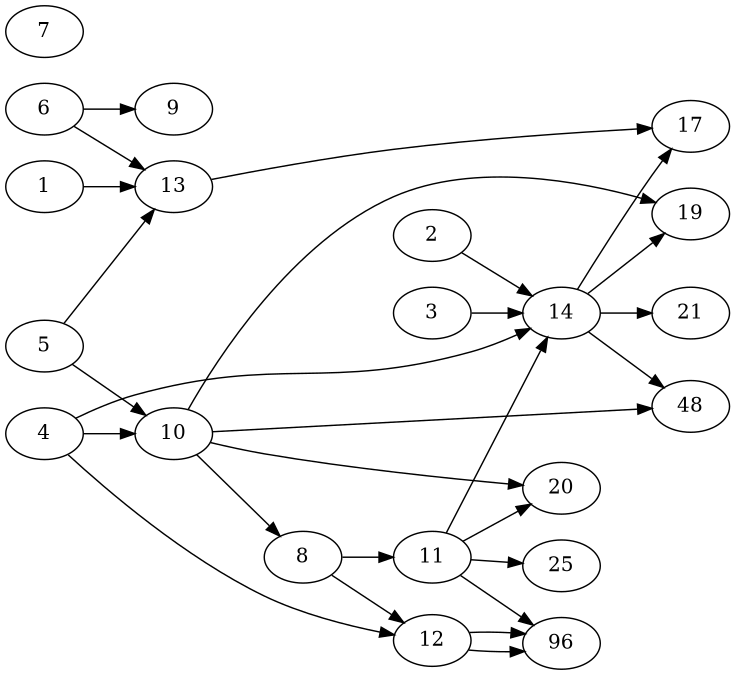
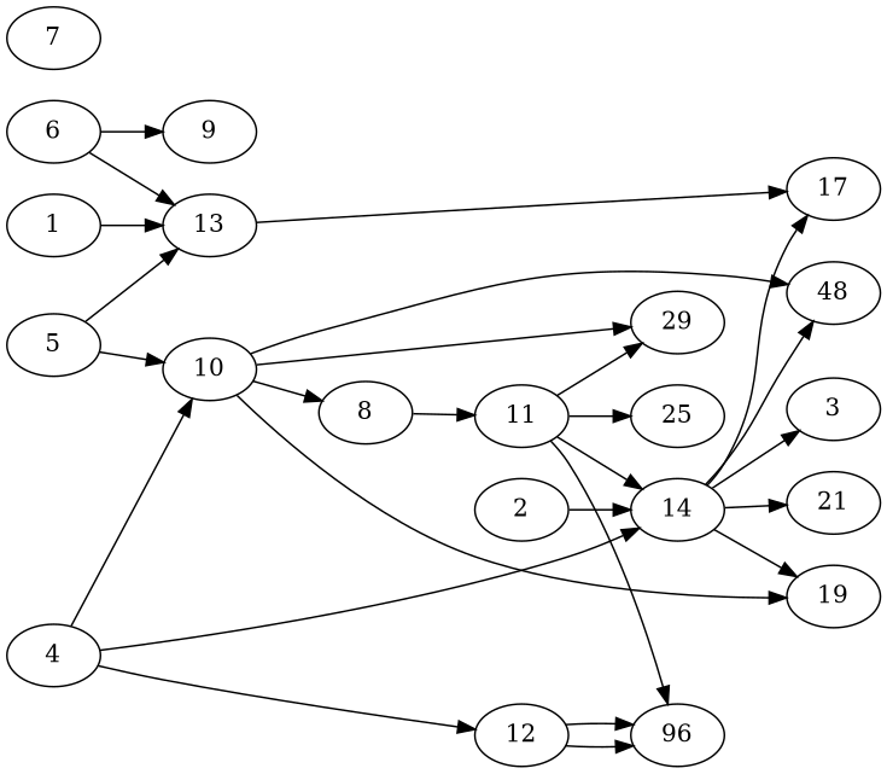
  digraph {
    rankdir=LR
    node [alpha=0.19]
    1 [alpha=0.12 expect_size=602993876329871]
    13 [alpha=0.04 expect_size=87614847891022656]
    17 [alpha=0.09 expect_size=193531493511091968]
    2 [alpha=0.16 expect_size=115616572417410859008]
    14 [alpha=0.03 expect_size=9688682986370760704]
    12 [alpha=0.08 expect_size=22978902884251336704]
    n7 [expect_size=10580633070867340 label=96]
    n8 [alpha=0.17 expect_size=257033579887543189504 label=48]
    19 [alpha=0.00 expect_size=271488158125358176]
    21 [expect_size=3877193179181090]
    3 [alpha=0.18 expect_size=340937719243055168]
    4 [expect_size=26821003994038534144]
    10 [alpha=0.14 expect_size=300718081104192960]
-   20 [alpha=0.17 expect_size=1115606000341008]
+   20 [alpha=0.17 expect_size=1115606000341008 label=29]
    8 [alpha=0.14 expect_size=94949477742392448]
    5 [alpha=0.12 expect_size=287965184000000000000]
    6 [alpha=0.15 expect_size=83695277671308066816]
    9 [alpha=0.15 expect_size=230890075281189]
    7 [alpha=0.07 expect_size=422302067996831040]
    11 [alpha=0.07 expect_size=271211486152782112]
    n21 [alpha=0.10 expect_size=11261482615397500 label=25]
    1 -> 13
    13 -> 17
    2 -> 14
    14 -> 17
    14 -> n8
    14 -> 19
    14 -> 21
    12 -> n7
    12 -> n7
-   3 -> 14
+   14 -> 3
    4 -> 14
    4 -> 12
    4 -> 10
    10 -> n8
    10 -> 19
    10 -> 20
    10 -> 8
-   8 -> 12
    8 -> 11
    5 -> 13
    5 -> 10
    6 -> 13
    6 -> 9
    11 -> 14
    11 -> n7
    11 -> 20
    11 -> n21
  }
